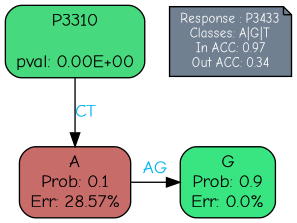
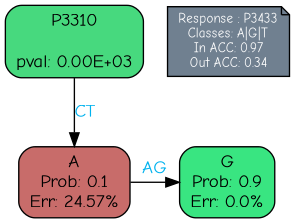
  digraph {
    fontname="Comic Neue"
    ranksep=equally
    splines=polylines
    node [color=black fontname="Comic Neue" shape=box style="filled, rounded"]
    edge [fontcolor=deepskyblue2 fontname="Comic Neue"]
    n1 [fillcolor="#39e581" label="G\nProb: 0.9\nErr: 0.0%"]
-   n2 [fillcolor="#c86c6a" label="A\nProb: 0.1\nErr: 28.57%"]
+   n2 [fillcolor="#c86c6a" label="A\nProb: 0.1\nErr: 24.57%"]
    n3 [align=left fillcolor=slategray fontcolor=white fontsize=10 label="Response : P3433\nClasses: A|G|T\nIn ACC: 0.97\nOut ACC: 0.34\n" shape=note style=filled]
-   n4 [fillcolor="#47d97e" label="P3310\n\npval: 0.00E+00"]
+   n4 [fillcolor="#47d97e" label="P3310\n\npval: 0.00E+03"]
    subgraph sub_1 {
      rank=same
      n1
      n2
    }
    subgraph sub_2 {
      rank=same
      n3
      n4
    }
    n2 -> n1 [label=AG]
    n4 -> n2 [label=CT]
  }
